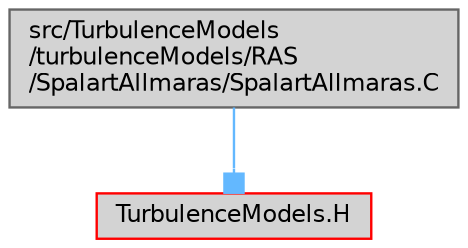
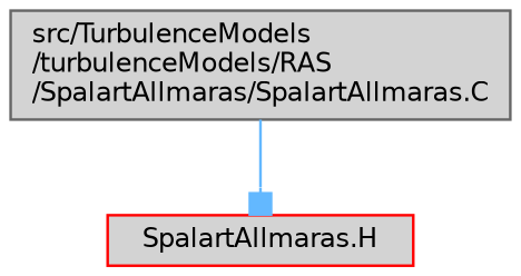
  digraph {
    node [fillcolor=lightgrey fontname=Helvetica fontsize=10 shape=box style=filled]
    n1 [color=gray40 fontcolor=black height=0.2 label="src/TurbulenceModels\l/turbulenceModels/RAS\l/SpalartAllmaras/SpalartAllmaras.C" width=0.4]
-   n2 [color=red height=0.2 label="TurbulenceModels.H" width=0.4]
+   n2 [color=red height=0.2 label="SpalartAllmaras.H" width=0.4]
    n1 -> n2 [color=steelblue1 fontname=Helvetica fontsize=10 labelfontname=Helvetica labelfontsize=10 style=solid arrowhead=box]
  }
